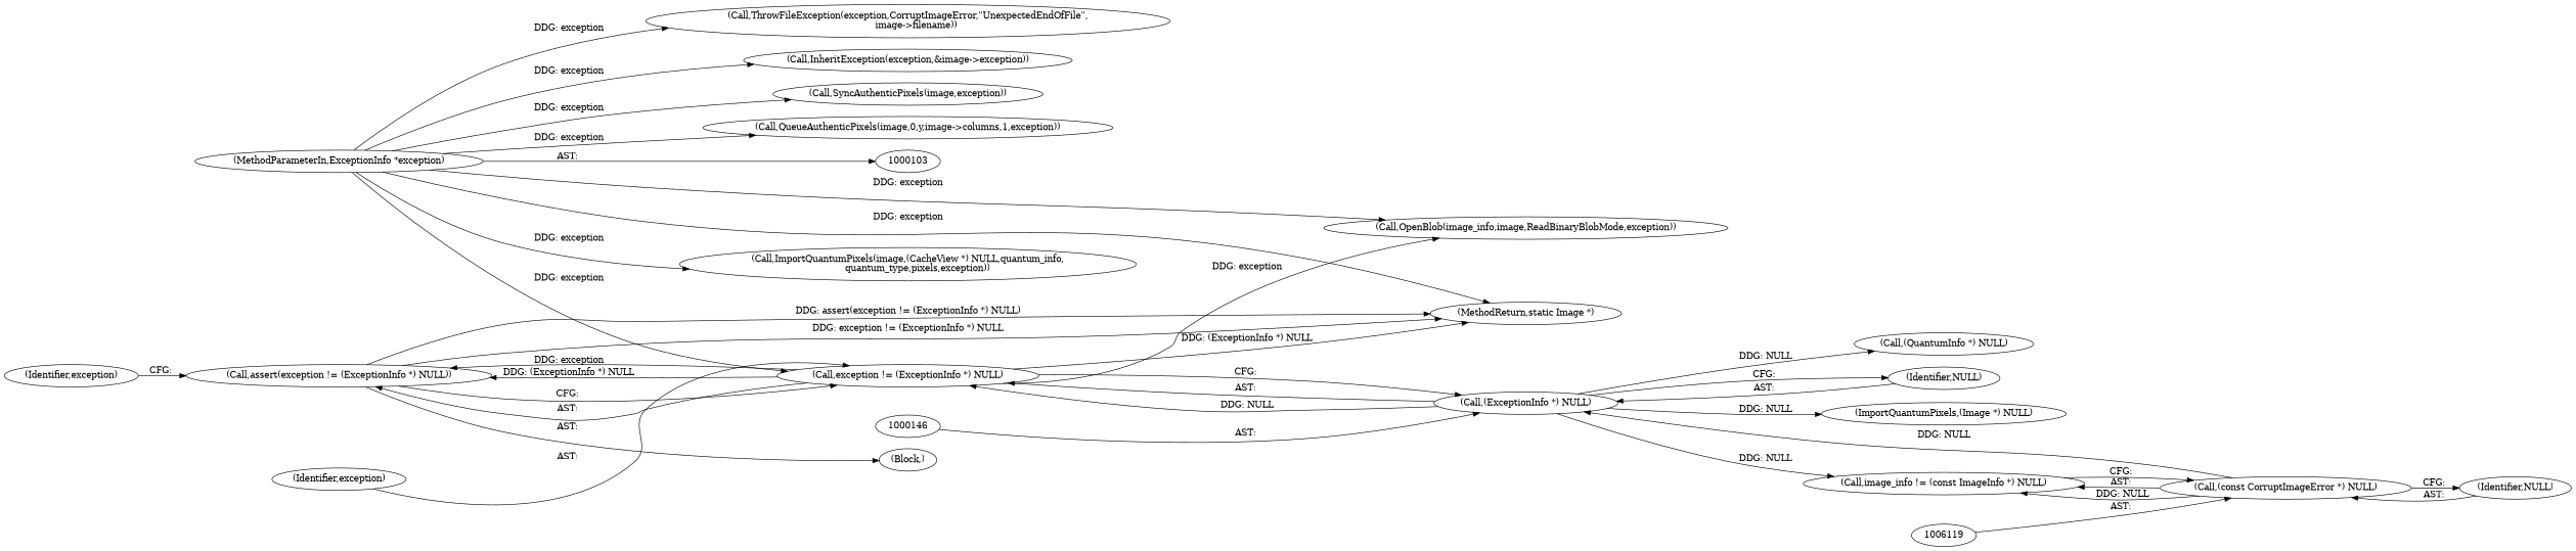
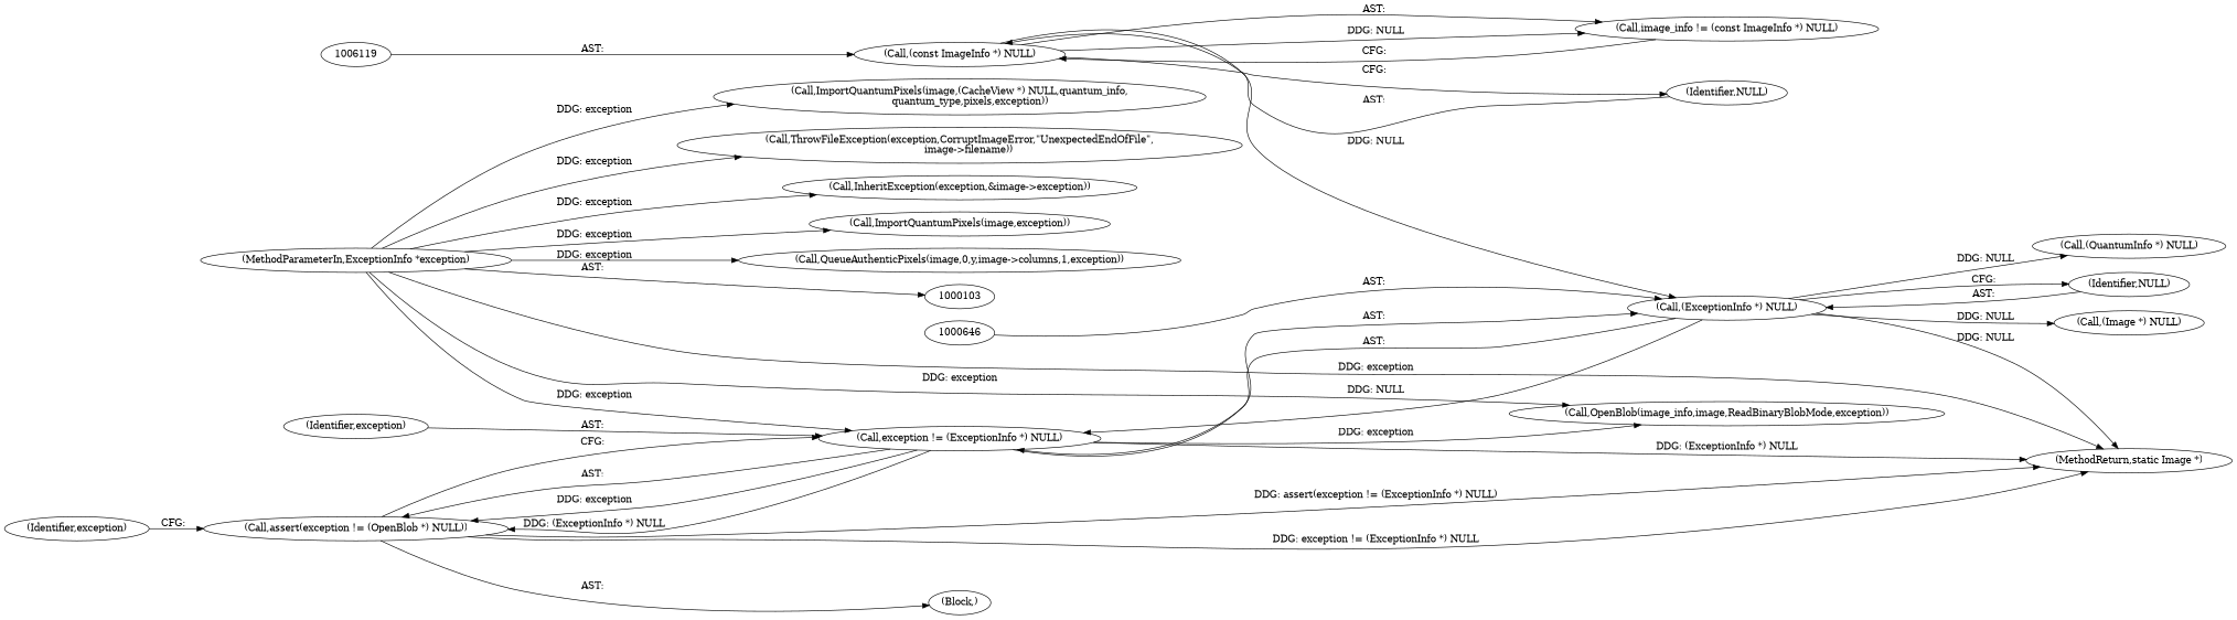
  digraph {
    rankdir=LR
-   n1 [label="(Call,assert(exception != (ExceptionInfo *) NULL))"]
+   n1 [label="(Call,assert(exception != (OpenBlob *) NULL))"]
    n2 [label="(Call,exception != (ExceptionInfo *) NULL)"]
    n3 [label="(Block,)"]
    n4 [label="(MethodReturn,static Image *)"]
    n5 [label="(Call,(ExceptionInfo *) NULL)"]
    n6 [label="(Call,OpenBlob(image_info,image,ReadBinaryBlobMode,exception))"]
    n7 [label="(Call,(QuantumInfo *) NULL)"]
    n8 [label="(Identifier,NULL)"]
-   n9 [label="(ImportQuantumPixels,(Image *) NULL)"]
+   n9 [label="(Call,(Image *) NULL)"]
    n10 [label="(MethodParameterIn,ExceptionInfo *exception)"]
    n11 [label="(Call,ImportQuantumPixels(image,(CacheView *) NULL,quantum_info,\n       quantum_type,pixels,exception))"]
    n12 [label="(Call,ThrowFileException(exception,CorruptImageError,\"UnexpectedEndOfFile\",\n      image->filename))"]
    n13 [label="(Call,InheritException(exception,&image->exception))"]
-   n14 [label="(Call,SyncAuthenticPixels(image,exception))"]
+   n14 [label="(Call,ImportQuantumPixels(image,exception))"]
    n15 [label="(Call,QueueAuthenticPixels(image,0,y,image->columns,1,exception))"]
    1000103
-   n17 [label="(Call,(const CorruptImageError *) NULL)"]
+   n17 [label="(Call,(const ImageInfo *) NULL)"]
    n18 [label="(Call,image_info != (const ImageInfo *) NULL)"]
    n19 [label="(Identifier,NULL)"]
    n20 [label="(Identifier,exception)"]
    n21 [label="(Identifier,exception)"]
-   1000146
+   1000146 [label=1000646]
    n23 [label=1006119]
    n1 -> n2 [label="CFG: "]
    n1 -> n3 [label="AST: "]
    n1 -> n4 [label="DDG: assert(exception != (ExceptionInfo *) NULL)"]
    n1 -> n4 [label="DDG: exception != (ExceptionInfo *) NULL"]
    n2 -> n1 [label="AST: "]
    n2 -> n1 [label="DDG: exception"]
    n2 -> n1 [label="DDG: (ExceptionInfo *) NULL"]
    n2 -> n4 [label="DDG: (ExceptionInfo *) NULL"]
-   n2 -> n5 [label="CFG: "]
+   n2 -> n5 [label="AST: "]
    n2 -> n6 [label="DDG: exception"]
    n5 -> n2 [label="AST: "]
    n5 -> n2 [label="DDG: NULL"]
-   n5 -> n18 [label="DDG: NULL"]
+   n5 -> n4 [label="DDG: NULL"]
    n5 -> n7 [label="DDG: NULL"]
    n5 -> n8 [label="CFG: "]
    n5 -> n9 [label="DDG: NULL"]
    n8 -> n5 [label="AST: "]
    n10 -> n2 [label="DDG: exception"]
    n10 -> n4 [label="DDG: exception"]
    n10 -> n6 [label="DDG: exception"]
    n10 -> n11 [label="DDG: exception"]
    n10 -> n12 [label="DDG: exception"]
    n10 -> n13 [label="DDG: exception"]
    n10 -> n14 [label="DDG: exception"]
    n10 -> n15 [label="DDG: exception"]
    n10 -> 1000103 [label="AST: "]
    n17 -> n5 [label="DDG: NULL"]
    n17 -> n18 [label="AST: "]
    n17 -> n18 [label="DDG: NULL"]
    n17 -> n19 [label="CFG: "]
    n18 -> n17 [label="CFG: "]
    n19 -> n17 [label="AST: "]
    n20 -> n2 [label="AST: "]
    n21 -> n1 [label="CFG: "]
    1000146 -> n5 [label="AST: "]
    n23 -> n17 [label="AST: "]
  }
